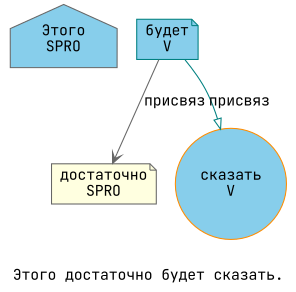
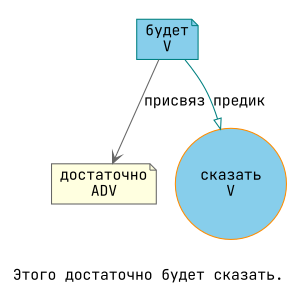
  digraph {
    fontname="JetBrains Mono"
    label="Этого достаточно будет сказать."
    node [color=gray40 fillcolor=skyblue fontname="JetBrains Mono" penwidth=1 shape=note style=filled]
    edge [fontname="JetBrains Mono"]
-   n1 [label="Этого\nSPRO" shape=house]
-   n2 [fillcolor=lightyellow label="достаточно\nSPRO"]
+   n2 [fillcolor=lightyellow label="достаточно\nADV"]
    n3 [color=teal label="будет\nV"]
    n4 [color=darkorange label="сказать\nV" shape=circle]
    n3 -> n2 [arrowhead=vee color=gray40 label="присвяз"]
-   n3 -> n4 [arrowhead=onormal color=teal label="присвяз"]
+   n3 -> n4 [arrowhead=onormal color=teal label="предик"]
  }
